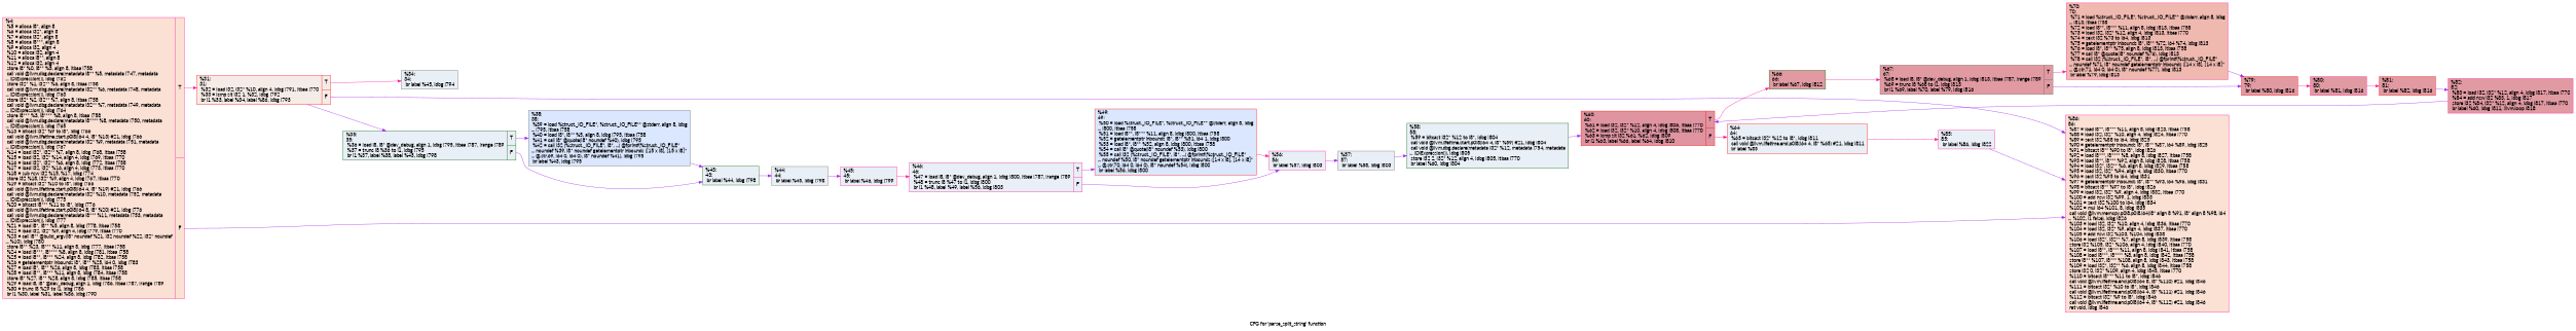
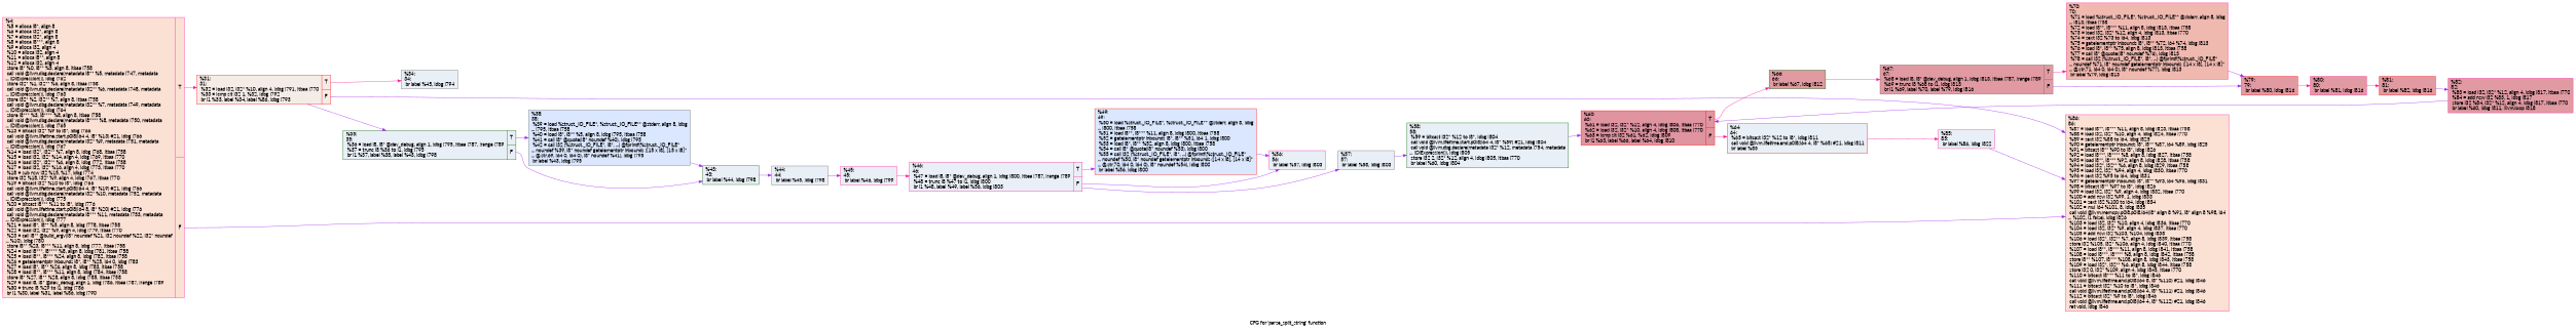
  digraph {
    fontname=Lato
    label="CFG for 'parse_split_string' function"
    rankdir=LR
    node [color=deeppink fillcolor="#cedaeb70" fontname=Lato shape=record style=filled]
    edge [color=purple fontname=Lato]
    n1 [fillcolor="#f7b99e70" label="{%4:\l  %5 = alloca i8*, align 8\l  %6 = alloca i32*, align 8\l  %7 = alloca i32*, align 8\l  %8 = alloca i8***, align 8\l  %9 = alloca i32, align 4\l  %10 = alloca i32, align 4\l  %11 = alloca i8**, align 8\l  %12 = alloca i32, align 4\l  store i8* %0, i8** %5, align 8, !tbaa !758\l  call void @llvm.dbg.declare(metadata i8** %5, metadata !747, metadata\l... !DIExpression()), !dbg !762\l  store i32* %1, i32** %6, align 8, !tbaa !758\l  call void @llvm.dbg.declare(metadata i32** %6, metadata !748, metadata\l... !DIExpression()), !dbg !763\l  store i32* %2, i32** %7, align 8, !tbaa !758\l  call void @llvm.dbg.declare(metadata i32** %7, metadata !749, metadata\l... !DIExpression()), !dbg !764\l  store i8*** %3, i8**** %8, align 8, !tbaa !758\l  call void @llvm.dbg.declare(metadata i8**** %8, metadata !750, metadata\l... !DIExpression()), !dbg !765\l  %13 = bitcast i32* %9 to i8*, !dbg !766\l  call void @llvm.lifetime.start.p0i8(i64 4, i8* %13) #21, !dbg !766\l  call void @llvm.dbg.declare(metadata i32* %9, metadata !751, metadata\l... !DIExpression()), !dbg !767\l  %14 = load i32*, i32** %7, align 8, !dbg !768, !tbaa !758\l  %15 = load i32, i32* %14, align 4, !dbg !769, !tbaa !770\l  %16 = load i32*, i32** %6, align 8, !dbg !772, !tbaa !758\l  %17 = load i32, i32* %16, align 4, !dbg !773, !tbaa !770\l  %18 = sub nsw i32 %15, %17, !dbg !774\l  store i32 %18, i32* %9, align 4, !dbg !767, !tbaa !770\l  %19 = bitcast i32* %10 to i8*, !dbg !766\l  call void @llvm.lifetime.start.p0i8(i64 4, i8* %19) #21, !dbg !766\l  call void @llvm.dbg.declare(metadata i32* %10, metadata !752, metadata\l... !DIExpression()), !dbg !775\l  %20 = bitcast i8*** %11 to i8*, !dbg !776\l  call void @llvm.lifetime.start.p0i8(i64 8, i8* %20) #21, !dbg !776\l  call void @llvm.dbg.declare(metadata i8*** %11, metadata !753, metadata\l... !DIExpression()), !dbg !777\l  %21 = load i8*, i8** %5, align 8, !dbg !778, !tbaa !758\l  %22 = load i32, i32* %9, align 4, !dbg !779, !tbaa !770\l  %23 = call i8** @build_argv(i8* noundef %21, i32 noundef %22, i32* noundef\l... %10), !dbg !780\l  store i8** %23, i8*** %11, align 8, !dbg !777, !tbaa !758\l  %24 = load i8***, i8**** %8, align 8, !dbg !781, !tbaa !758\l  %25 = load i8**, i8*** %24, align 8, !dbg !782, !tbaa !758\l  %26 = getelementptr inbounds i8*, i8** %25, i64 0, !dbg !783\l  %27 = load i8*, i8** %26, align 8, !dbg !783, !tbaa !758\l  %28 = load i8**, i8*** %11, align 8, !dbg !784, !tbaa !758\l  store i8* %27, i8** %28, align 8, !dbg !785, !tbaa !758\l  %29 = load i8, i8* @dev_debug, align 1, !dbg !786, !tbaa !787, !range !789\l  %30 = trunc i8 %29 to i1, !dbg !786\l  br i1 %30, label %31, label %86, !dbg !790\l|{<s0>T|<s1>F}}"]
    n2 [color=red fillcolor="#ead5c970" label="{%31:\l31:                                               \l  %32 = load i32, i32* %10, align 4, !dbg !791, !tbaa !770\l  %33 = icmp slt i32 1, %32, !dbg !792\l  br i1 %33, label %34, label %86, !dbg !793\l|{<s0>T|<s1>F}}"]
    n3 [fillcolor="#f7b99e70" label="{%86:\l86:                                               \l  %87 = load i8**, i8*** %11, align 8, !dbg !823, !tbaa !758\l  %88 = load i32, i32* %10, align 4, !dbg !824, !tbaa !770\l  %89 = sext i32 %88 to i64, !dbg !825\l  %90 = getelementptr inbounds i8*, i8** %87, i64 %89, !dbg !825\l  %91 = bitcast i8** %90 to i8*, !dbg !826\l  %92 = load i8***, i8**** %8, align 8, !dbg !827, !tbaa !758\l  %93 = load i8**, i8*** %92, align 8, !dbg !828, !tbaa !758\l  %94 = load i32*, i32** %6, align 8, !dbg !829, !tbaa !758\l  %95 = load i32, i32* %94, align 4, !dbg !830, !tbaa !770\l  %96 = sext i32 %95 to i64, !dbg !831\l  %97 = getelementptr inbounds i8*, i8** %93, i64 %96, !dbg !831\l  %98 = bitcast i8** %97 to i8*, !dbg !826\l  %99 = load i32, i32* %9, align 4, !dbg !832, !tbaa !770\l  %100 = add nsw i32 %99, 1, !dbg !833\l  %101 = sext i32 %100 to i64, !dbg !834\l  %102 = mul i64 %101, 8, !dbg !835\l  call void @llvm.memcpy.p0i8.p0i8.i64(i8* align 8 %91, i8* align 8 %98, i64\l... %102, i1 false), !dbg !826\l  %103 = load i32, i32* %10, align 4, !dbg !836, !tbaa !770\l  %104 = load i32, i32* %9, align 4, !dbg !837, !tbaa !770\l  %105 = add nsw i32 %103, %104, !dbg !838\l  %106 = load i32*, i32** %7, align 8, !dbg !839, !tbaa !758\l  store i32 %105, i32* %106, align 4, !dbg !840, !tbaa !770\l  %107 = load i8**, i8*** %11, align 8, !dbg !841, !tbaa !758\l  %108 = load i8***, i8**** %8, align 8, !dbg !842, !tbaa !758\l  store i8** %107, i8*** %108, align 8, !dbg !843, !tbaa !758\l  %109 = load i32*, i32** %6, align 8, !dbg !844, !tbaa !758\l  store i32 0, i32* %109, align 4, !dbg !845, !tbaa !770\l  %110 = bitcast i8*** %11 to i8*, !dbg !846\l  call void @llvm.lifetime.end.p0i8(i64 8, i8* %110) #21, !dbg !846\l  %111 = bitcast i32* %10 to i8*, !dbg !846\l  call void @llvm.lifetime.end.p0i8(i64 4, i8* %111) #21, !dbg !846\l  %112 = bitcast i32* %9 to i8*, !dbg !846\l  call void @llvm.lifetime.end.p0i8(i64 4, i8* %112) #21, !dbg !846\l  ret void, !dbg !846\l}"]
    n4 [color=gray40 label="{%34:\l34:                                               \l  br label %45, !dbg !794\l}"]
    n5 [color=darkgreen label="{%35:\l35:                                               \l  %36 = load i8, i8* @dev_debug, align 1, !dbg !795, !tbaa !787, !range !789\l  %37 = trunc i8 %36 to i1, !dbg !795\l  br i1 %37, label %38, label %43, !dbg !798\l|{<s0>T|<s1>F}}"]
    n6 [color=gray40 fillcolor="#abc8fd70" label="{%38:\l38:                                               \l  %39 = load %struct._IO_FILE*, %struct._IO_FILE** @stderr, align 8, !dbg\l... !795, !tbaa !758\l  %40 = load i8*, i8** %5, align 8, !dbg !795, !tbaa !758\l  %41 = call i8* @quote(i8* noundef %40), !dbg !795\l  %42 = call i32 (%struct._IO_FILE*, i8*, ...) @fprintf(%struct._IO_FILE*\l... noundef %39, i8* noundef getelementptr inbounds ([15 x i8], [15 x i8]*\l... @.str.69, i64 0, i64 0), i8* noundef %41), !dbg !795\l  br label %43, !dbg !795\l}"]
    n7 [color=darkgreen label="{%43:\l43:                                               \l  br label %44, !dbg !798\l}"]
    n8 [color=gray40 label="{%44:\l44:                                               \l  br label %45, !dbg !798\l}"]
    n9 [label="{%45:\l45:                                               \l  br label %46, !dbg !799\l}"]
    n10 [label="{%46:\l46:                                               \l  %47 = load i8, i8* @dev_debug, align 1, !dbg !800, !tbaa !787, !range !789\l  %48 = trunc i8 %47 to i1, !dbg !800\l  br i1 %48, label %49, label %56, !dbg !803\l|{<s0>T|<s1>F}}"]
    n11 [color=red fillcolor="#abc8fd70" label="{%49:\l49:                                               \l  %50 = load %struct._IO_FILE*, %struct._IO_FILE** @stderr, align 8, !dbg\l... !800, !tbaa !758\l  %51 = load i8**, i8*** %11, align 8, !dbg !800, !tbaa !758\l  %52 = getelementptr inbounds i8*, i8** %51, i64 1, !dbg !800\l  %53 = load i8*, i8** %52, align 8, !dbg !800, !tbaa !758\l  %54 = call i8* @quote(i8* noundef %53), !dbg !800\l  %55 = call i32 (%struct._IO_FILE*, i8*, ...) @fprintf(%struct._IO_FILE*\l... noundef %50, i8* noundef getelementptr inbounds ([14 x i8], [14 x i8]*\l... @.str.70, i64 0, i64 0), i8* noundef %54), !dbg !800\l  br label %56, !dbg !800\l}"]
    n12 [label="{%56:\l56:                                               \l  br label %57, !dbg !803\l}"]
    n13 [color=gray40 label="{%57:\l57:                                               \l  br label %58, !dbg !803\l}"]
    n14 [color=darkgreen label="{%58:\l58:                                               \l  %59 = bitcast i32* %12 to i8*, !dbg !804\l  call void @llvm.lifetime.start.p0i8(i64 4, i8* %59) #21, !dbg !804\l  call void @llvm.dbg.declare(metadata i32* %12, metadata !754, metadata\l... !DIExpression()), !dbg !805\l  store i32 2, i32* %12, align 4, !dbg !805, !tbaa !770\l  br label %60, !dbg !804\l}"]
    n15 [color=red fillcolor="#b70d2870" label="{%60:\l60:                                               \l  %61 = load i32, i32* %12, align 4, !dbg !806, !tbaa !770\l  %62 = load i32, i32* %10, align 4, !dbg !808, !tbaa !770\l  %63 = icmp slt i32 %61, %62, !dbg !809\l  br i1 %63, label %66, label %64, !dbg !810\l|{<s0>T|<s1>F}}"]
    n16 [color=darkgreen fillcolor="#bb1b2c70" label="{%66:\l66:                                               \l  br label %67, !dbg !812\l}"]
    n17 [color=red label="{%64:\l64:                                               \l  %65 = bitcast i32* %12 to i8*, !dbg !811\l  call void @llvm.lifetime.end.p0i8(i64 4, i8* %65) #21, !dbg !811\l  br label %85\l}"]
    n18 [color=gray40 fillcolor="#bb1b2c70" label="{%67:\l67:                                               \l  %68 = load i8, i8* @dev_debug, align 1, !dbg !813, !tbaa !787, !range !789\l  %69 = trunc i8 %68 to i1, !dbg !813\l  br i1 %69, label %70, label %79, !dbg !816\l|{<s0>T|<s1>F}}"]
    n19 [label="{%85:\l85:                                               \l  br label %86, !dbg !822\l}"]
    n20 [fillcolor="#de614d70" label="{%70:\l70:                                               \l  %71 = load %struct._IO_FILE*, %struct._IO_FILE** @stderr, align 8, !dbg\l... !813, !tbaa !758\l  %72 = load i8**, i8*** %11, align 8, !dbg !813, !tbaa !758\l  %73 = load i32, i32* %12, align 4, !dbg !813, !tbaa !770\l  %74 = sext i32 %73 to i64, !dbg !813\l  %75 = getelementptr inbounds i8*, i8** %72, i64 %74, !dbg !813\l  %76 = load i8*, i8** %75, align 8, !dbg !813, !tbaa !758\l  %77 = call i8* @quote(i8* noundef %76), !dbg !813\l  %78 = call i32 (%struct._IO_FILE*, i8*, ...) @fprintf(%struct._IO_FILE*\l... noundef %71, i8* noundef getelementptr inbounds ([14 x i8], [14 x i8]*\l... @.str.71, i64 0, i64 0), i8* noundef %77), !dbg !813\l  br label %79, !dbg !813\l}"]
    n21 [color=red fillcolor="#bb1b2c70" label="{%79:\l79:                                               \l  br label %80, !dbg !816\l}"]
    n22 [fillcolor="#bb1b2c70" label="{%80:\l80:                                               \l  br label %81, !dbg !816\l}"]
    n23 [color=red fillcolor="#bb1b2c70" label="{%81:\l81:                                               \l  br label %82, !dbg !816\l}"]
    n24 [fillcolor="#bb1b2c70" label="{%82:\l82:                                               \l  %83 = load i32, i32* %12, align 4, !dbg !817, !tbaa !770\l  %84 = add nsw i32 %83, 1, !dbg !817\l  store i32 %84, i32* %12, align 4, !dbg !817, !tbaa !770\l  br label %60, !dbg !811, !llvm.loop !818\l}"]
    n1 -> n2 [color=deeppink tailport=s0]
    n1 -> n3 [tailport=s1]
    n2 -> n3 [tailport=s1]
    n2 -> n4 [color=deeppink tailport=s0]
    n2 -> n5
    n5 -> n6 [tailport=s0]
    n5 -> n7 [tailport=s1]
    n6 -> n7
    n7 -> n8
    n8 -> n9
    n9 -> n10 [color=deeppink]
    n10 -> n11 [tailport=s0]
    n10 -> n12 [tailport=s1]
-   n11 -> n12 [color=deeppink]
-   n12 -> n13
+   n11 -> n12
+   n10 -> n13
    n13 -> n14
    n14 -> n15
    n15 -> n16 [color=deeppink tailport=s0]
    n15 -> n17 [color=deeppink tailport=s1]
    n16 -> n18 [color=deeppink]
    n17 -> n19 [color=deeppink]
    n18 -> n20 [color=deeppink tailport=s0]
    n18 -> n21 [tailport=s1]
    n19 -> n3
    n20 -> n21
    n21 -> n22 [color=deeppink]
    n22 -> n23 [color=deeppink]
    n23 -> n24
    n24 -> n15
  }
